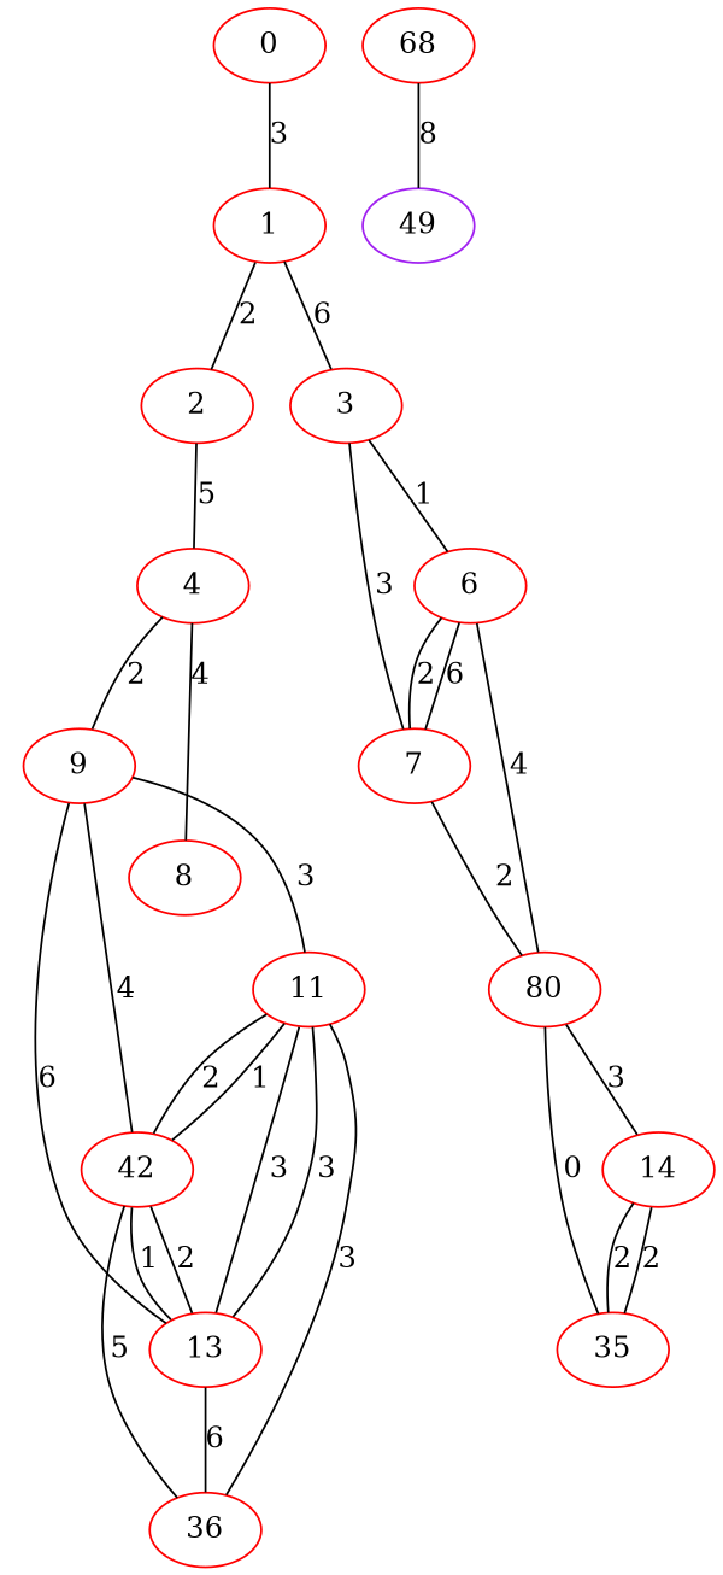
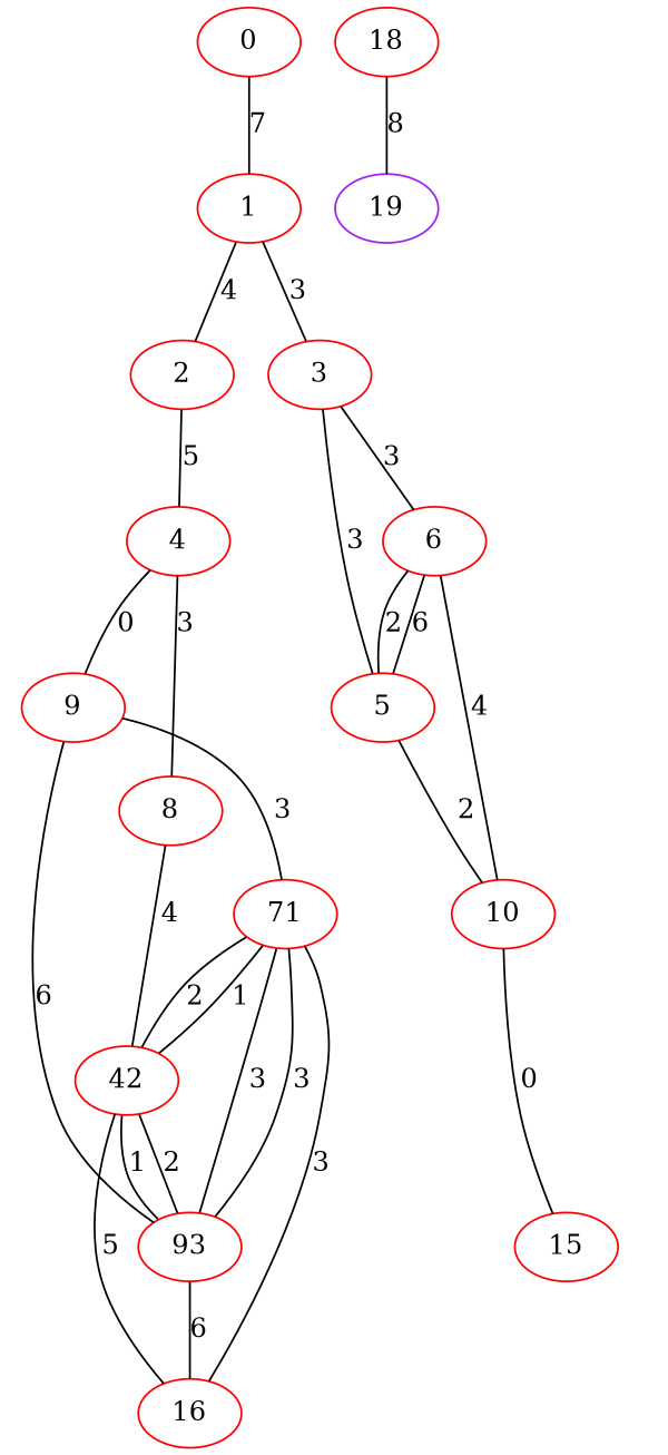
  graph {
    node [color=red weight=1]
    0
    1
    2
    3
    4
    6
-   7
+   7 [label=5]
    8
    9
-   10 [label=80]
-   11
+   10
+   11 [label=71]
    n12 [label=42]
-   13
-   14
-   15 [label=35]
-   16 [label=36]
-   19 [color=purple weight=4 label=49]
-   18 [label=68]
-   0 -- 1 [label=3]
-   1 -- 2 [label=2]
-   1 -- 3 [label=6]
+   13 [label=93]
+   15
+   16
+   19 [color=purple weight=4]
+   18
+   0 -- 1 [label=7]
+   1 -- 2 [label=4]
+   1 -- 3 [label=3]
    2 -- 4 [label=5]
-   3 -- 6 [label=1]
+   3 -- 6 [label=3]
    3 -- 7 [label=3]
-   4 -- 8 [label=4]
-   4 -- 9 [label=2]
+   4 -- 8 [label=3]
+   4 -- 9 [label=0]
    6 -- 7 [label=2]
    6 -- 7 [label=6]
    6 -- 10 [label=4]
    7 -- 10 [label=2]
    9 -- 11 [label=3]
-   9 -- n12 [label=4]
+   8 -- n12 [label=4]
    9 -- 13 [label=6]
-   10 -- 14 [label=3]
    10 -- 15 [label=0]
    11 -- n12 [label=2]
    11 -- n12 [label=1]
    11 -- 13 [label=3]
    11 -- 13 [label=3]
    11 -- 16 [label=3]
    n12 -- 13 [label=1]
    n12 -- 13 [label=2]
    n12 -- 16 [label=5]
    13 -- 16 [label=6]
-   14 -- 15 [label=2]
-   14 -- 15 [label=2]
    18 -- 19 [label=8]
  }
